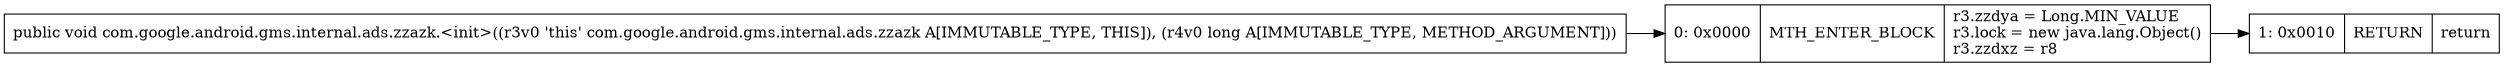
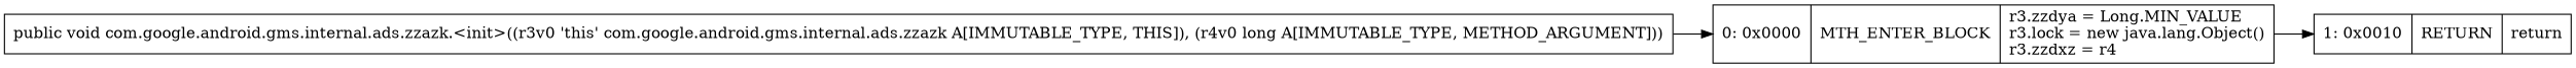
  digraph {
    rankdir=LR
    node [shape=record]
-   n1 [label="{0\:\ 0x0000|MTH_ENTER_BLOCK\l|r3.zzdya = Long.MIN_VALUE\lr3.lock = new java.lang.Object()\lr3.zzdxz = r8\l}"]
+   n1 [label="{0\:\ 0x0000|MTH_ENTER_BLOCK\l|r3.zzdya = Long.MIN_VALUE\lr3.lock = new java.lang.Object()\lr3.zzdxz = r4\l}"]
    n2 [label="{1\:\ 0x0010|RETURN\l|return\l}"]
    n3 [label="{public void com.google.android.gms.internal.ads.zzazk.\<init\>((r3v0 'this' com.google.android.gms.internal.ads.zzazk A[IMMUTABLE_TYPE, THIS]), (r4v0 long A[IMMUTABLE_TYPE, METHOD_ARGUMENT])) }"]
    n1 -> n2
    n3 -> n1
  }
